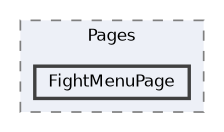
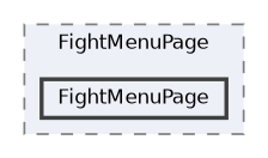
  digraph {
    compound=true
    n1 [color=grey25 fillcolor="#edf0f7" fontname=Helvetica fontsize=10 height=0.2 label=FightMenuPage shape=box style="filled,bold" width=0.4]
    subgraph cluster_1 {
      bgcolor="#edf0f7"
      fontname=Helvetica
      fontsize=10
-     label=Pages
+     label=FightMenuPage
      pencolor=grey50
      style="filled,dashed"
      n1
    }
  }
